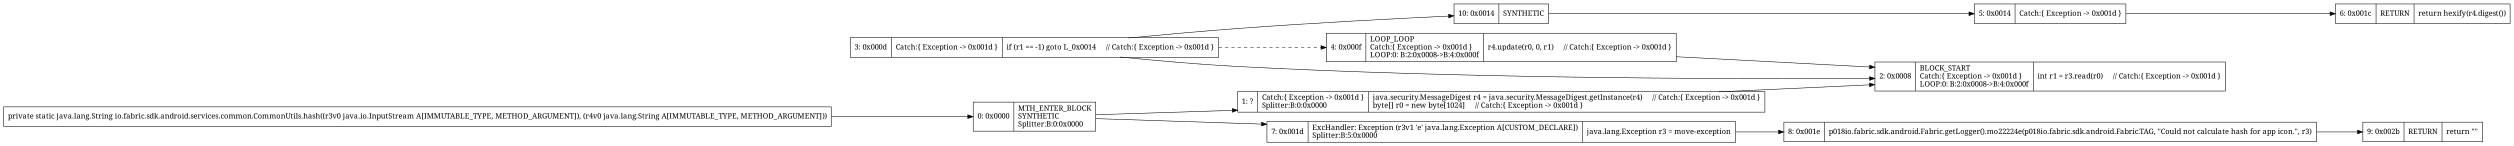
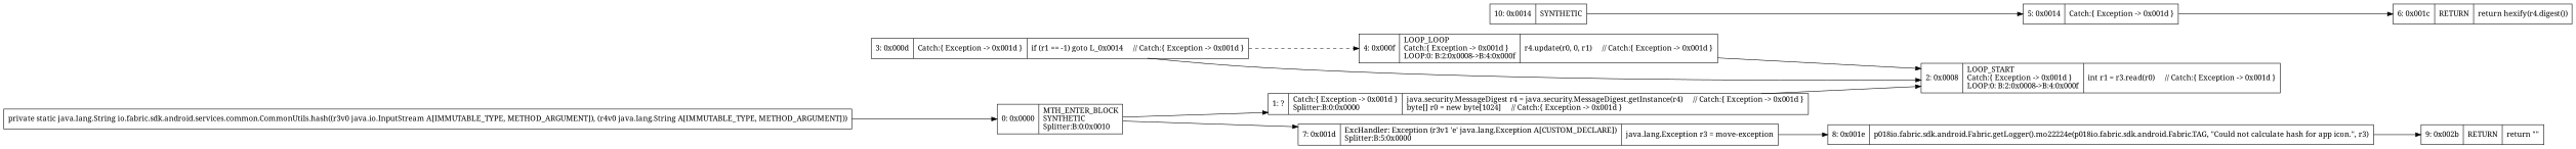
  digraph {
    fontname="Noto Serif"
    rankdir=LR
    node [fontname="Noto Serif" shape=record]
    edge [fontname="Noto Serif"]
-   n1 [label="{0\:\ 0x0000|MTH_ENTER_BLOCK\lSYNTHETIC\lSplitter:B:0:0x0000\l}"]
+   n1 [label="{0\:\ 0x0000|MTH_ENTER_BLOCK\lSYNTHETIC\lSplitter:B:0:0x0010\l}"]
    n2 [label="{1\:\ ?|Catch:\{ Exception \-\> 0x001d \}\lSplitter:B:0:0x0000\l|java.security.MessageDigest r4 = java.security.MessageDigest.getInstance(r4)     \/\/ Catch:\{ Exception \-\> 0x001d \}\lbyte[] r0 = new byte[1024]     \/\/ Catch:\{ Exception \-\> 0x001d \}\l}"]
    n3 [label="{7\:\ 0x001d|ExcHandler: Exception (r3v1 'e' java.lang.Exception A[CUSTOM_DECLARE])\lSplitter:B:5:0x0000\l|java.lang.Exception r3 = move\-exception\l}"]
-   n4 [label="{2\:\ 0x0008|BLOCK_START\lCatch:\{ Exception \-\> 0x001d \}\lLOOP:0: B:2:0x0008\-\>B:4:0x000f\l|int r1 = r3.read(r0)     \/\/ Catch:\{ Exception \-\> 0x001d \}\l}"]
+   n4 [label="{2\:\ 0x0008|LOOP_START\lCatch:\{ Exception \-\> 0x001d \}\lLOOP:0: B:2:0x0008\-\>B:4:0x000f\l|int r1 = r3.read(r0)     \/\/ Catch:\{ Exception \-\> 0x001d \}\l}"]
    n5 [label="{8\:\ 0x001e|p018io.fabric.sdk.android.Fabric.getLogger().mo22224e(p018io.fabric.sdk.android.Fabric.TAG, \"Could not calculate hash for app icon.\", r3)\l}"]
    n6 [label="{3\:\ 0x000d|Catch:\{ Exception \-\> 0x001d \}\l|if (r1 == \-1) goto L_0x0014     \/\/ Catch:\{ Exception \-\> 0x001d \}\l}"]
    n7 [label="{4\:\ 0x000f|LOOP_LOOP\lCatch:\{ Exception \-\> 0x001d \}\lLOOP:0: B:2:0x0008\-\>B:4:0x000f\l|r4.update(r0, 0, r1)     \/\/ Catch:\{ Exception \-\> 0x001d \}\l}"]
    n8 [label="{10\:\ 0x0014|SYNTHETIC\l}"]
    n9 [label="{5\:\ 0x0014|Catch:\{ Exception \-\> 0x001d \}\l}"]
    n10 [label="{6\:\ 0x001c|RETURN\l|return hexify(r4.digest())\l}"]
    n11 [label="{9\:\ 0x002b|RETURN\l|return \"\"\l}"]
    n12 [label="{private static java.lang.String io.fabric.sdk.android.services.common.CommonUtils.hash((r3v0 java.io.InputStream A[IMMUTABLE_TYPE, METHOD_ARGUMENT]), (r4v0 java.lang.String A[IMMUTABLE_TYPE, METHOD_ARGUMENT])) }"]
    n1 -> n2
    n1 -> n3
    n2 -> n4
    n3 -> n5
    n5 -> n11
    n6 -> n4
    n6 -> n7 [style=dashed]
-   n6 -> n8
    n7 -> n4
    n8 -> n9
    n9 -> n10
    n12 -> n1
  }
